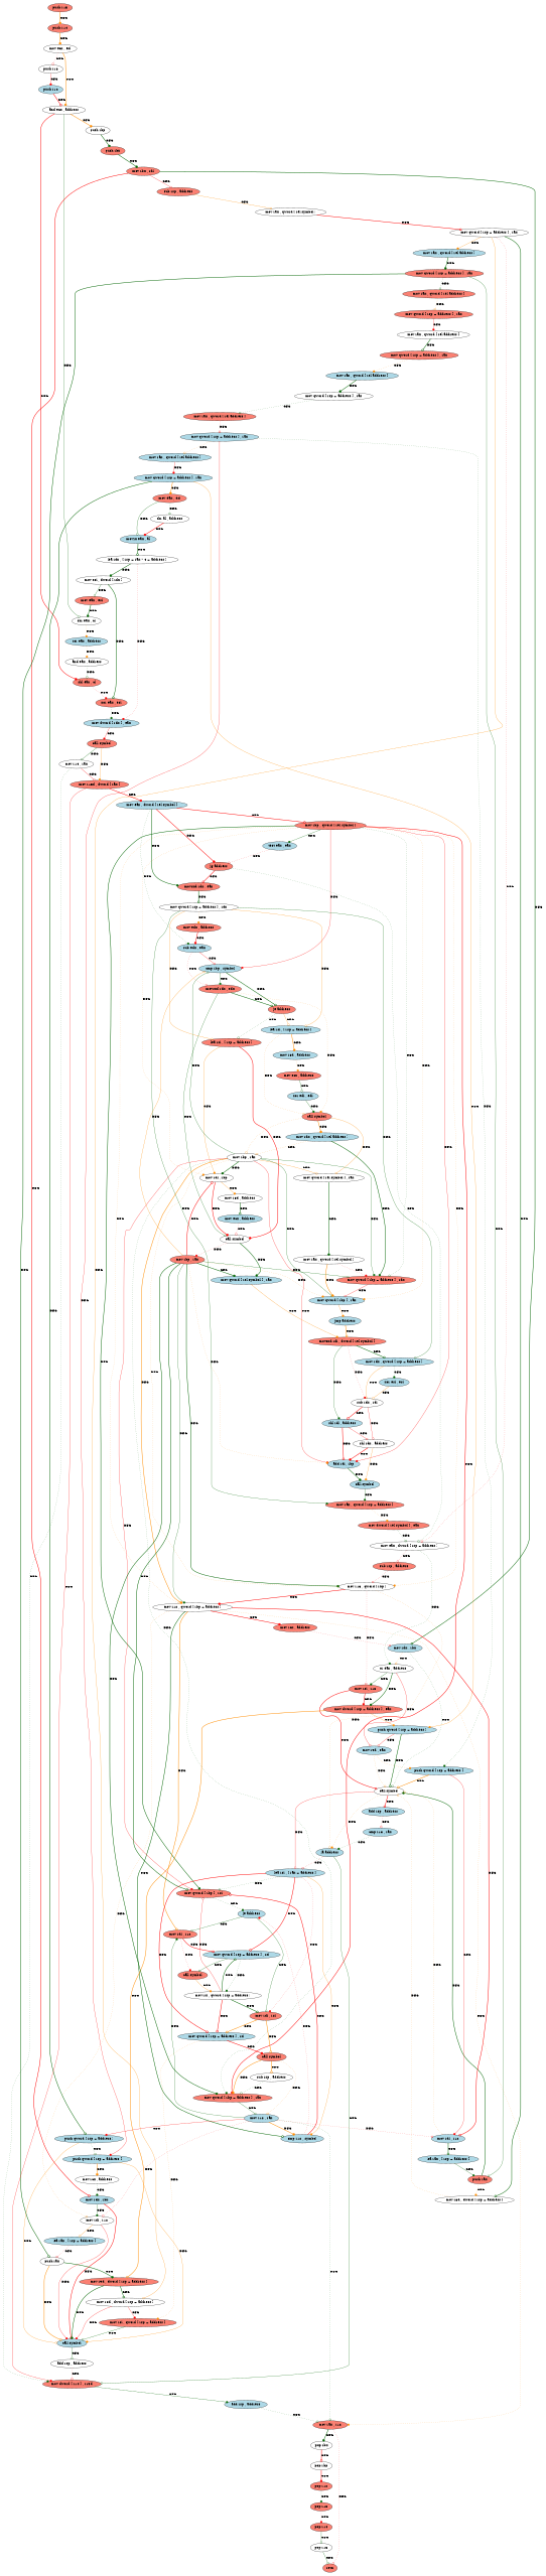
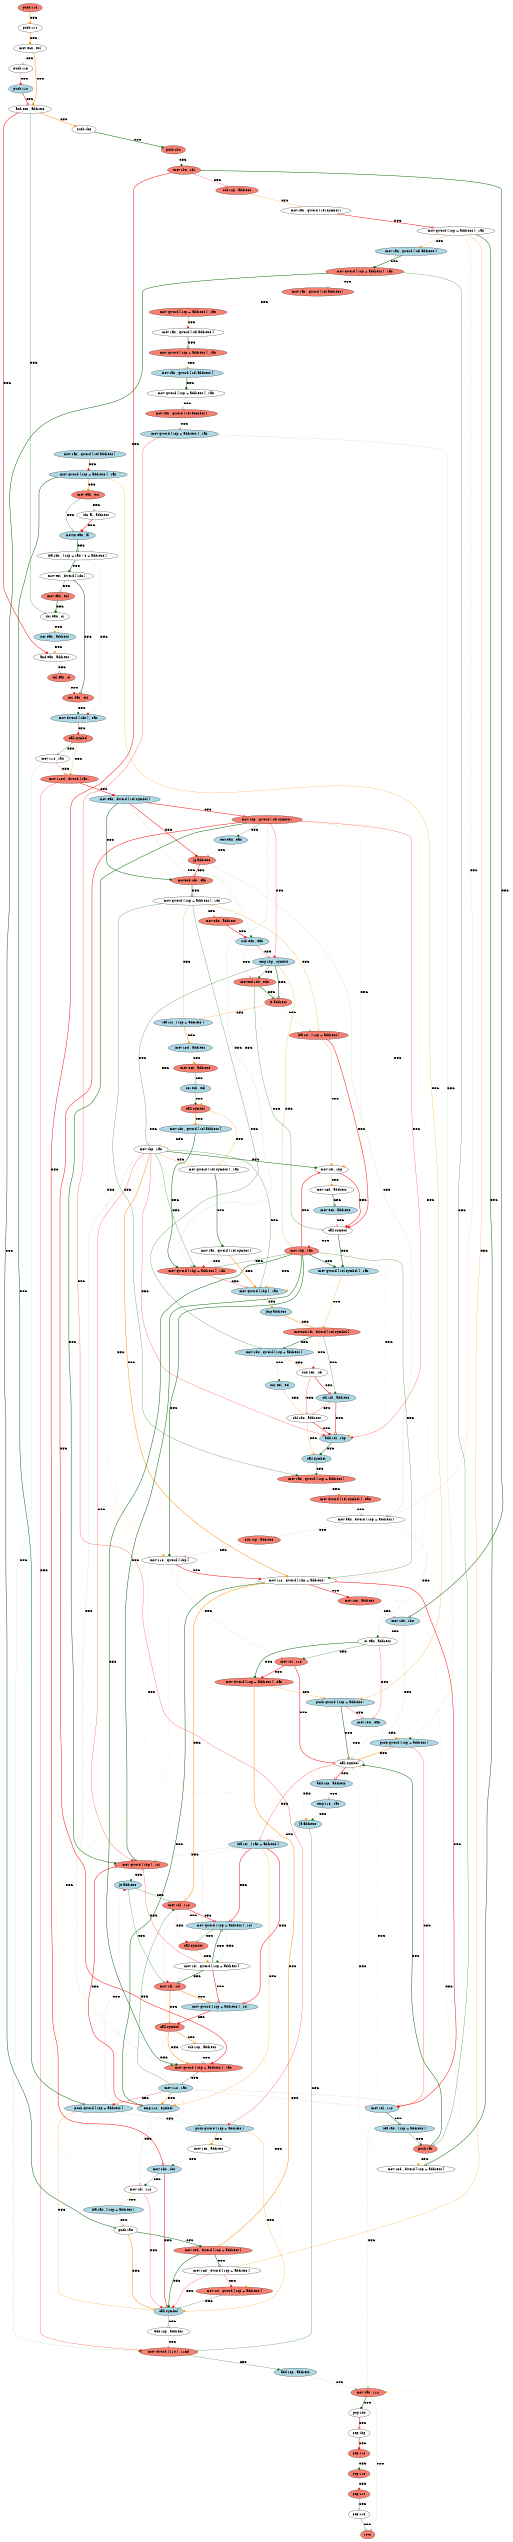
  digraph {
    node [fillcolor=salmon style=filled]
    edge [arrowhead=odot color=darkgreen style=bold]
    n1 [label="push r15"]
-   n2 [label="push r14"]
+   n2 [fillcolor=white label="push r14"]
    n3 [fillcolor=white label="mov ecx , esi"]
    n4 [fillcolor=white label="push r13"]
    n5 [fillcolor=white label="and ecx , address"]
    n6 [fillcolor=lightblue label="push r12"]
    n7 [fillcolor=white label="push rbp"]
    n8 [fillcolor=white label="shr eax , cl"]
    n9 [label="shl eax , cl"]
    n10 [label="push rbx"]
    n11 [fillcolor=lightblue label="xor eax , address"]
    n12 [label="xor eax , esi"]
    n13 [label="mov rbx , rdi"]
    n14 [label="sub rsp , address"]
    n15 [fillcolor=lightblue label="mov rdx , rbx"]
    n16 [fillcolor=lightblue label="mov rdx , rbx"]
    n17 [fillcolor=white label="mov rax , qword [ rel symbol ]"]
    n18 [fillcolor=white label="or eax , address"]
    n19 [fillcolor=white label="call symbol"]
    n20 [fillcolor=white label="mov rdi , r12"]
    n21 [fillcolor=lightblue label="call symbol"]
    n22 [fillcolor=white label="mov qword [ rsp + address ] , rax"]
    n23 [fillcolor=lightblue label="mov rax , qword [ rel address ]"]
    n24 [fillcolor=white label="mov eax , dword [ rsp + address ]"]
    n25 [fillcolor=white label="mov r8d , dword [ rsp + address ]"]
    n26 [fillcolor=white label="mov r8d , dword [ rsp + address ]"]
    n27 [label="mov qword [ rsp + address ] , rax"]
    n28 [label="sub rsp , address"]
    n29 [label="mov rsi , qword [ rsp + address ]"]
    n30 [label="mov rax , qword [ rel address ]"]
    n31 [label="push rax"]
    n32 [fillcolor=white label="push rax"]
    n33 [label="mov qword [ rsp + address ] , rax"]
    n34 [label="mov r9d , dword [ rsp + address ]"]
    n35 [fillcolor=white label="mov rax , qword [ rel address ]"]
    n36 [label="mov qword [ rsp + address ] , rax"]
    n37 [fillcolor=lightblue label="mov rax , qword [ rel address ]"]
    n38 [fillcolor=white label="mov qword [ rsp + address ] , rax"]
    n39 [label="mov rax , qword [ rel address ]"]
    n40 [fillcolor=lightblue label="mov qword [ rsp + address ] , rax"]
    n41 [fillcolor=lightblue label="mov rax , qword [ rel address ]"]
    n42 [fillcolor=lightblue label="push qword [ rsp + address ]"]
    n43 [fillcolor=lightblue label="push qword [ rsp + address ]"]
    n44 [fillcolor=lightblue label="mov qword [ rsp + address ] , rax"]
    n45 [fillcolor=lightblue label="mov rdi , r12"]
    n46 [fillcolor=white label="mov rcx , address"]
    n47 [label="mov eax , esi"]
    n48 [fillcolor=lightblue label="push qword [ rsp + address ]"]
    n49 [fillcolor=lightblue label="push qword [ rsp + address ]"]
    n50 [fillcolor=white label="shr al , address"]
    n51 [fillcolor=lightblue label="movzx eax , al"]
    n52 [fillcolor=lightblue label="mov r9d , eax"]
    n53 [fillcolor=white label="lea rdx , [ rsp + rax * 4 + address ]"]
    n54 [fillcolor=white label="mov esi , dword [ rdx ]"]
    n55 [fillcolor=lightblue label="mov dword [ rdx ] , eax"]
    n56 [label="mov eax , esi"]
    n57 [label="call symbol"]
    n58 [fillcolor=white label="and eax , address"]
    n59 [fillcolor=white label="mov r14 , rax"]
    n60 [label="mov r15d , dword [ rax ]"]
    n61 [label="mov dword [ r14 ] , r15d"]
    n62 [fillcolor=lightblue label="mov eax , dword [ rel symbol ]"]
    n63 [fillcolor=lightblue label="add rsp , address"]
    n64 [label="mov rbp , qword [ rel symbol ]"]
    n65 [label="jg address"]
    n66 [label="movsxd rdx , eax"]
    n67 [fillcolor=lightblue label="sub edx , eax"]
    n68 [fillcolor=lightblue label="test eax , eax"]
    n69 [fillcolor=white label="mov r13 , qword [ rbp ]"]
    n70 [fillcolor=white label="mov r12 , qword [ rbp + address ]"]
    n71 [fillcolor=lightblue label="cmp rbp , symbol"]
    n72 [label="mov qword [ rbp ] , rsi"]
    n73 [label="mov qword [ rbp + address ] , rdx"]
    n74 [fillcolor=lightblue label="mov qword [ rbp ] , rax"]
    n75 [fillcolor=white label="mov rdi , rbp"]
    n76 [label="mov qword [ rbp + address ] , rax"]
    n77 [fillcolor=lightblue label="add rdi , rbp"]
    n78 [fillcolor=white label="mov qword [ rsp + address ] , rdx"]
    n79 [label="movsxd rdx , edx"]
    n80 [label="mov rsi , r13"]
    n81 [fillcolor=lightblue label="ja address"]
    n82 [label="mov rcx , address"]
    n83 [label="mov rax , r12"]
    n84 [fillcolor=lightblue label="cmp r12 , symbol"]
    n85 [label="mov rdi , r12"]
    n86 [label="je address"]
    n87 [fillcolor=lightblue label="je address"]
    n88 [fillcolor=lightblue label="jmp address"]
    n89 [fillcolor=white label="call symbol"]
    n90 [fillcolor=white label="mov r8d , address"]
    n91 [fillcolor=lightblue label="mov r12 , rax"]
    n92 [fillcolor=lightblue label="call symbol"]
    n93 [label="mov dword [ rsp + address ] , eax"]
    n94 [label="mov edx , address"]
    n95 [fillcolor=lightblue label="lea rsi , [ rsp + address ]"]
    n96 [label="lea rsi , [ rsp + address ]"]
    n97 [fillcolor=lightblue label="mov rdx , qword [ rsp + address ]"]
    n98 [label="mov rax , qword [ rsp + address ]"]
    n99 [fillcolor=lightblue label="lea rsi , [ rax + address ]"]
    n100 [fillcolor=lightblue label="lea rax , [ rsp + address ]"]
    n101 [fillcolor=white label="pop rbx"]
    n102 [label=retn]
    n103 [fillcolor=lightblue label="mov qword [ rsp + address ] , rsi"]
    n104 [label="call symbol"]
    n105 [fillcolor=lightblue label="lea rax , [ rsp + address ]"]
    n106 [fillcolor=lightblue label="add rsp , address"]
    n107 [fillcolor=lightblue label="cmp r13 , rax"]
    n108 [label="mov rdi , rsi"]
    n109 [fillcolor=lightblue label="mov qword [ rsp + address ] , rsi"]
    n110 [label="call symbol"]
    n111 [fillcolor=white label="mov rsi , qword [ rsp + address ]"]
    n112 [label="call symbol"]
    n113 [fillcolor=lightblue label="mov r8d , address"]
    n114 [fillcolor=white label="sub rdx , rdi"]
    n115 [fillcolor=lightblue label="xor esi , esi"]
    n116 [label="mov dword [ rel symbol ] , eax"]
    n117 [fillcolor=lightblue label="mov rdx , qword [ rel address ]"]
    n118 [fillcolor=white label="mov rbp , rax"]
    n119 [fillcolor=white label="mov qword [ rel symbol ] , rax"]
    n120 [label="mov rbp , rax"]
    n121 [fillcolor=lightblue label="mov qword [ rel symbol ] , rax"]
    n122 [label="mov ecx , address"]
    n123 [fillcolor=white label="pop rbp"]
    n124 [label="pop r12"]
    n125 [label="pop r13"]
    n126 [label="pop r14"]
    n127 [fillcolor=white label="pop r15"]
    n128 [fillcolor=white label="sub rsp , address"]
    n129 [fillcolor=lightblue label="xor edi , edi"]
    n130 [fillcolor=white label="mov rax , qword [ rel symbol ]"]
    n131 [label="movsxd rdi , dword [ rel symbol ]"]
    n132 [fillcolor=lightblue label="shl rdi , address"]
    n133 [fillcolor=white label="shl rdx , address"]
    n134 [fillcolor=lightblue label="mov ecx , address"]
    n135 [fillcolor=white label="add rsp , address"]
    n1 -> n2 [arrowhead=dot color=darkorange label=CFG]
    n2 -> n3 [arrowhead=dot color=darkorange label=CFG]
    n3 -> n4 [color=red label=CFG style=dotted]
    n3 -> n5 [arrowhead=dot color=darkorange label=DFG]
    n4 -> n6 [arrowhead=dot color=red label=CFG style=solid]
    n5 -> n7 [arrowhead=dot color=darkorange label=CFG]
    n5 -> n8 [label=DFG style=solid]
-   n5 -> n9 [arrowhead=dot color=red label=DFG]
+   n5 -> n58 [arrowhead=dot color=red label=DFG]
    n6 -> n5 [color=red label=CFG]
    n7 -> n10 [arrowhead=dot label=CFG]
    n8 -> n11 [arrowhead=dot color=darkorange label=DFG style=dotted]
    n9 -> n12 [arrowhead=dot color=red label=DFG style=dotted]
-   n10 -> n13 [arrowhead=dot label=CFG]
+   n10 -> n13 [arrowhead=dot label=CFG style=dotted]
    n11 -> n58 [arrowhead=dot color=darkorange label=DFG style=dotted]
    n12 -> n55 [arrowhead=dot label=DFG style=dotted]
    n13 -> n14 [color=red label=CFG style=solid]
    n13 -> n15 [label=DFG]
    n13 -> n16 [color=red label=DFG]
    n14 -> n17 [color=darkorange label=CFG style=solid]
    n15 -> n18 [color=darkorange label=CFG style=dotted]
    n15 -> n19 [label=DFG style=dotted]
    n16 -> n20 [arrowhead=dot label=CFG style=solid]
    n16 -> n21 [color=red label=DFG]
    n17 -> n22 [color=red label=DFG]
    n18 -> n52 [color=red label=DFG style=solid]
    n18 -> n80 [arrowhead=dot label=CFG style=solid]
    n18 -> n93 [arrowhead=dot label=DFG]
    n19 -> n81 [arrowhead=dot color=darkorange label=DFG style=dotted]
    n19 -> n99 [color=red label=DFG style=solid]
    n19 -> n106 [color=red label=CFG]
    n20 -> n21 [arrowhead=dot color=red label=DFG style=solid]
    n20 -> n105 [color=darkorange label=CFG style=solid]
    n21 -> n135 [label=CFG style=solid]
    n22 -> n23 [arrowhead=dot color=darkorange label=CFG style=solid]
    n22 -> n24 [color=red label=DFG style=dotted]
    n22 -> n25 [label=DFG]
    n22 -> n26 [color=darkorange label=DFG style=solid]
    n23 -> n27 [arrowhead=dot label=DFG]
    n24 -> n18 [arrowhead=dot label=DFG style=dotted]
    n24 -> n28 [color=red label=CFG style=dotted]
    n25 -> n19 [color=darkorange label=DFG style=dotted]
    n26 -> n21 [arrowhead=dot color=red label=DFG style=solid]
    n26 -> n29 [arrowhead=dot color=red label=CFG style=solid]
    n27 -> n30 [label=CFG style=dotted]
    n27 -> n31 [label=DFG style=solid]
    n27 -> n32 [label=DFG]
    n28 -> n69 [color=red label=CFG style=dotted]
    n29 -> n21 [label=DFG style=solid]
    n30 -> n33 [color=darkorange label=DFG style=dotted]
    n31 -> n19 [arrowhead=dot label=DFG]
    n31 -> n25 [arrowhead=dot color=darkorange label=CFG style=dotted]
    n32 -> n21 [color=darkorange label=DFG]
    n32 -> n34 [arrowhead=dot label=CFG]
    n33 -> n35 [arrowhead=dot color=red label=CFG style=solid]
    n34 -> n21 [arrowhead=dot label=DFG]
    n34 -> n26 [label=CFG]
    n35 -> n36 [label=DFG]
    n36 -> n37 [arrowhead=dot color=darkorange label=CFG style=dotted]
    n37 -> n38 [arrowhead=dot label=DFG]
    n38 -> n39 [label=CFG style=dotted]
    n39 -> n40 [color=red label=DFG style=dotted]
    n40 -> n41 [color=darkorange label=CFG style=dotted]
    n40 -> n42 [arrowhead=dot label=DFG style=dotted]
    n40 -> n43 [arrowhead=dot color=red label=DFG style=solid]
    n41 -> n44 [arrowhead=dot color=red label=DFG style=solid]
    n42 -> n19 [color=darkorange label=DFG]
    n42 -> n45 [arrowhead=dot color=red label=CFG style=solid]
    n43 -> n21 [arrowhead=dot color=darkorange label=DFG style=solid]
    n43 -> n46 [arrowhead=dot color=darkorange label=CFG]
    n44 -> n47 [arrowhead=dot color=darkorange label=CFG]
    n44 -> n48 [arrowhead=dot color=darkorange label=DFG style=solid]
    n44 -> n49 [label=DFG]
    n45 -> n19 [color=darkorange label=DFG style=dotted]
    n45 -> n100 [label=CFG]
    n46 -> n16 [arrowhead=dot label=CFG style=dotted]
    n47 -> n50 [label=DFG style=dotted]
    n47 -> n51 [label=DFG style=solid]
    n48 -> n19 [label=DFG]
    n48 -> n52 [color=red label=CFG style=solid]
    n49 -> n21 [color=darkorange label=DFG style=solid]
    n49 -> n43 [label=CFG style=dotted]
    n50 -> n51 [arrowhead=dot color=red label=DFG]
    n51 -> n53 [label=DFG]
    n52 -> n19 [color=darkorange label=DFG style=dotted]
    n52 -> n42 [arrowhead=dot color=darkorange label=CFG style=dotted]
    n53 -> n54 [arrowhead=dot label=DFG]
    n53 -> n55 [arrowhead=dot color=red label=DFG style=dotted]
    n54 -> n12 [label=DFG]
    n54 -> n56 [label=DFG style=solid]
    n55 -> n57 [arrowhead=dot color=red label=CFG style=solid]
    n56 -> n8 [arrowhead=dot label=DFG]
    n57 -> n59 [label=DFG style=solid]
    n57 -> n60 [arrowhead=dot color=darkorange label=DFG style=solid]
    n58 -> n9 [label=DFG style=dotted]
    n59 -> n60 [color=red label=CFG style=solid]
    n59 -> n61 [arrowhead=dot label=DFG style=dotted]
    n60 -> n61 [arrowhead=dot color=red label=DFG style=solid]
    n60 -> n62 [arrowhead=dot color=red label=CFG]
    n61 -> n63 [arrowhead=dot label=CFG style=solid]
    n62 -> n64 [color=red label=CFG]
    n62 -> n65 [arrowhead=dot color=red label=DFG]
    n62 -> n66 [arrowhead=dot label=DFG]
    n62 -> n67 [arrowhead=dot label=DFG style=dotted]
    n63 -> n83 [label=CFG style=dotted]
    n64 -> n68 [arrowhead=dot label=CFG style=solid]
    n64 -> n69 [arrowhead=dot color=darkorange label=DFG style=dotted]
    n64 -> n70 [color=darkorange label=DFG style=dotted]
    n64 -> n71 [arrowhead=dot color=red label=DFG style=solid]
    n64 -> n72 [arrowhead=dot label=DFG]
    n64 -> n73 [label=DFG style=dotted]
    n64 -> n74 [arrowhead=dot color=darkorange label=DFG style=dotted]
    n64 -> n75 [arrowhead=dot color=darkorange label=DFG style=dotted]
    n64 -> n76 [arrowhead=dot color=red label=DFG]
    n64 -> n77 [arrowhead=dot color=red label=DFG style=solid]
    n65 -> n24 [label=CFG style=dotted]
    n65 -> n66 [color=red label=CFG]
    n66 -> n78 [label=DFG]
    n67 -> n71 [color=red label=CFG style=solid]
    n67 -> n79 [color=red label=DFG style=dotted]
    n68 -> n65 [color=red label=CFG style=dotted]
    n69 -> n70 [arrowhead=dot color=red label=CFG]
    n69 -> n80 [color=red label=DFG style=dotted]
    n69 -> n81 [color=darkorange label=DFG style=dotted]
    n70 -> n20 [color=darkorange label=DFG style=dotted]
    n70 -> n45 [color=red label=DFG]
    n70 -> n82 [arrowhead=dot color=red label=CFG]
    n70 -> n83 [arrowhead=dot color=darkorange label=DFG style=dotted]
    n70 -> n84 [label=DFG]
    n70 -> n85 [color=darkorange label=DFG]
    n71 -> n79 [arrowhead=dot label=CFG style=solid]
    n71 -> n86 [label=DFG]
    n72 -> n87 [arrowhead=dot label=CFG style=dotted]
    n73 -> n74 [color=red label=CFG style=solid]
    n74 -> n88 [arrowhead=dot color=darkorange label=CFG style=solid]
    n75 -> n89 [arrowhead=dot color=red label=DFG]
    n75 -> n90 [arrowhead=dot color=darkorange label=CFG style=solid]
    n76 -> n91 [label=CFG style=solid]
    n77 -> n92 [arrowhead=dot label=DFG]
    n78 -> n94 [arrowhead=dot color=darkorange label=CFG style=dotted]
    n78 -> n95 [color=darkorange label=DFG style=solid]
    n78 -> n96 [color=darkorange label=DFG style=solid]
    n78 -> n97 [label=DFG style=solid]
    n78 -> n98 [arrowhead=dot label=DFG style=solid]
    n79 -> n86 [label=CFG]
    n79 -> n89 [label=DFG style=solid]
    n79 -> n112 [arrowhead=dot color=darkorange label=DFG style=dotted]
    n80 -> n19 [color=red label=DFG]
    n80 -> n93 [arrowhead=dot color=red label=CFG]
    n81 -> n61 [label=CFG style=solid]
    n81 -> n99 [color=red label=CFG style=dotted]
    n82 -> n15 [color=red label=CFG style=dotted]
    n83 -> n101 [arrowhead=dot label=CFG]
    n83 -> n102 [color=red label=DFG style=dotted]
    n84 -> n72 [color=red label=CFG]
    n84 -> n87 [arrowhead=dot color=red label=DFG style=dotted]
    n85 -> n103 [color=red label=CFG]
    n85 -> n104 [arrowhead=dot color=red label=DFG style=dotted]
    n86 -> n95 [color=darkorange label=CFG style=solid]
    n86 -> n96 [label=CFG style=dotted]
    n87 -> n85 [label=CFG style=solid]
    n87 -> n108 [label=CFG style=solid]
    n88 -> n131 [color=darkorange label=CFG]
    n89 -> n120 [arrowhead=dot color=red label=DFG style=dotted]
    n89 -> n121 [arrowhead=dot label=DFG]
    n90 -> n134 [label=CFG]
    n91 -> n20 [color=red label=DFG style=dotted]
    n91 -> n45 [color=red label=DFG style=dotted]
    n91 -> n49 [arrowhead=dot color=red label=CFG style=solid]
    n91 -> n83 [label=DFG style=dotted]
    n91 -> n84 [arrowhead=dot color=darkorange label=DFG]
    n91 -> n85 [arrowhead=dot label=DFG style=solid]
    n92 -> n98 [arrowhead=dot label=CFG style=solid]
    n93 -> n34 [color=darkorange label=DFG]
    n93 -> n48 [arrowhead=dot color=darkorange label=CFG style=solid]
    n94 -> n67 [arrowhead=dot color=red label=CFG]
    n95 -> n112 [color=darkorange label=DFG style=dotted]
    n95 -> n113 [arrowhead=dot color=darkorange label=CFG]
    n96 -> n75 [arrowhead=dot color=darkorange label=CFG style=solid]
    n96 -> n89 [arrowhead=dot color=red label=DFG]
    n97 -> n114 [color=darkorange label=DFG style=solid]
    n97 -> n115 [arrowhead=dot label=CFG style=dotted]
    n98 -> n116 [arrowhead=dot color=darkorange label=DFG style=dotted]
    n99 -> n72 [label=DFG style=dotted]
    n99 -> n84 [arrowhead=dot color=darkorange label=CFG style=solid]
    n99 -> n103 [color=red label=DFG]
    n99 -> n108 [arrowhead=dot color=red label=DFG style=dotted]
    n99 -> n109 [color=red label=DFG]
    n100 -> n31 [arrowhead=dot label=CFG style=solid]
    n101 -> n123 [color=red label=CFG]
    n103 -> n104 [label=CFG style=solid]
    n103 -> n111 [arrowhead=dot label=DFG style=dotted]
    n104 -> n111 [arrowhead=dot color=darkorange label=CFG style=solid]
    n105 -> n32 [color=red label=CFG style=dotted]
    n106 -> n107 [color=red label=CFG style=dotted]
    n107 -> n81 [arrowhead=dot label=CFG style=dotted]
    n108 -> n109 [color=darkorange label=CFG]
    n108 -> n110 [color=darkorange label=DFG]
    n109 -> n29 [arrowhead=dot color=darkorange label=DFG style=dotted]
    n109 -> n110 [arrowhead=dot color=red label=CFG]
    n110 -> n76 [arrowhead=dot color=darkorange label=DFG]
    n110 -> n91 [color=darkorange label=DFG style=dotted]
    n110 -> n128 [color=darkorange label=CFG]
    n111 -> n72 [color=red label=DFG style=solid]
    n111 -> n103 [label=DFG]
    n111 -> n108 [label=DFG]
    n111 -> n109 [color=red label=DFG]
    n112 -> n117 [arrowhead=dot color=darkorange label=CFG]
    n112 -> n118 [color=darkorange label=DFG style=dotted]
    n112 -> n119 [color=darkorange label=DFG style=solid]
    n113 -> n122 [arrowhead=dot color=darkorange label=CFG style=dotted]
    n114 -> n132 [color=red label=CFG]
    n114 -> n133 [color=red label=DFG style=solid]
-   n115 -> n114 [color=darkorange label=CFG style=solid]
+   n115 -> n133 [color=darkorange label=CFG style=solid]
    n116 -> n24 [label=CFG style=dotted]
    n117 -> n73 [arrowhead=dot label=DFG]
    n117 -> n118 [color=darkorange label=CFG style=dotted]
    n118 -> n69 [color=darkorange label=DFG style=dotted]
    n118 -> n70 [arrowhead=dot color=darkorange label=DFG]
    n118 -> n71 [label=DFG style=solid]
    n118 -> n72 [arrowhead=dot color=red label=DFG style=solid]
    n118 -> n73 [arrowhead=dot label=DFG style=solid]
    n118 -> n74 [label=DFG style=solid]
    n118 -> n75 [arrowhead=dot label=DFG]
    n118 -> n76 [arrowhead=dot label=DFG style=dotted]
    n118 -> n77 [arrowhead=dot color=red label=DFG style=solid]
    n118 -> n119 [color=darkorange label=CFG style=solid]
    n119 -> n130 [arrowhead=dot label=CFG]
    n120 -> n69 [arrowhead=dot label=DFG]
    n120 -> n70 [arrowhead=dot label=DFG style=solid]
    n120 -> n71 [color=darkorange label=DFG style=solid]
    n120 -> n72 [label=DFG]
    n120 -> n73 [label=DFG style=solid]
    n120 -> n74 [arrowhead=dot color=darkorange label=DFG style=dotted]
    n120 -> n75 [color=red label=DFG]
    n120 -> n76 [arrowhead=dot label=DFG]
    n120 -> n77 [arrowhead=dot color=darkorange label=DFG style=dotted]
    n120 -> n121 [arrowhead=dot label=CFG]
    n121 -> n131 [arrowhead=dot color=darkorange label=CFG style=solid]
    n122 -> n129 [label=CFG style=solid]
    n123 -> n124 [arrowhead=dot color=red label=CFG]
    n124 -> n125 [arrowhead=dot label=CFG style=dotted]
    n125 -> n126 [arrowhead=dot color=red label=CFG style=dotted]
    n126 -> n127 [label=CFG style=solid]
    n127 -> n102 [label=CFG style=solid]
    n128 -> n76 [label=CFG style=dotted]
    n129 -> n112 [arrowhead=dot label=CFG style=solid]
    n130 -> n73 [arrowhead=dot color=red label=CFG style=dotted]
    n130 -> n74 [arrowhead=dot color=darkorange label=DFG]
    n131 -> n97 [label=CFG]
    n131 -> n114 [arrowhead=dot color=red label=DFG style=dotted]
    n131 -> n132 [arrowhead=dot label=DFG style=solid]
    n132 -> n77 [color=red label=DFG]
    n132 -> n133 [color=red label=CFG style=solid]
    n133 -> n77 [arrowhead=dot color=red label=CFG]
    n133 -> n92 [arrowhead=dot color=darkorange label=DFG style=solid]
    n134 -> n89 [color=red label=CFG style=dotted]
    n135 -> n61 [color=red label=CFG style=dotted]
  }
